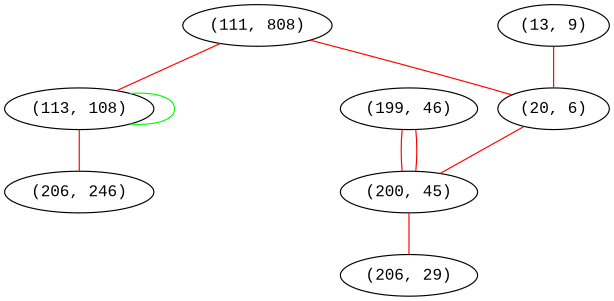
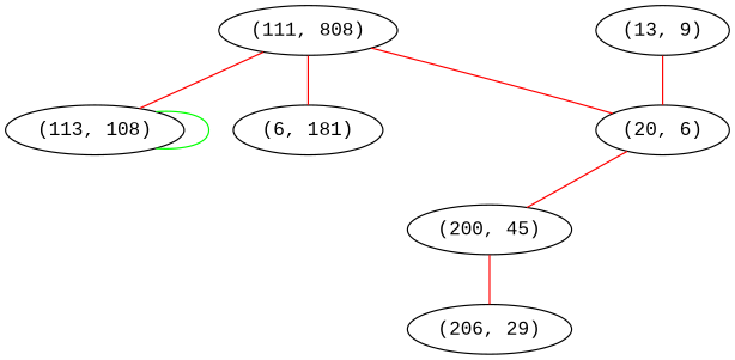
  graph {
    fontname="Liberation Mono"
    node [fontname="Liberation Mono"]
    edge [color=red fontname="Liberation Mono" weight=1]
    n1 [label="(111, 808)"]
+   "(6, 181)"
    "(20, 6)"
    "(113, 108)"
    "(200, 45)"
-   "(206, 246)"
-   "(199, 46)"
    "(206, 29)"
    n9 [label="(13, 9)"]
+   n1 -- "(6, 181)"
    n1 -- "(20, 6)"
    n1 -- "(113, 108)"
    "(20, 6)" -- "(200, 45)"
    "(113, 108)" -- "(113, 108)" [color=green weight=2]
-   "(113, 108)" -- "(206, 246)"
    "(200, 45)" -- "(206, 29)"
-   "(199, 46)" -- "(200, 45)"
-   "(199, 46)" -- "(200, 45)"
    n9 -- "(20, 6)"
  }
